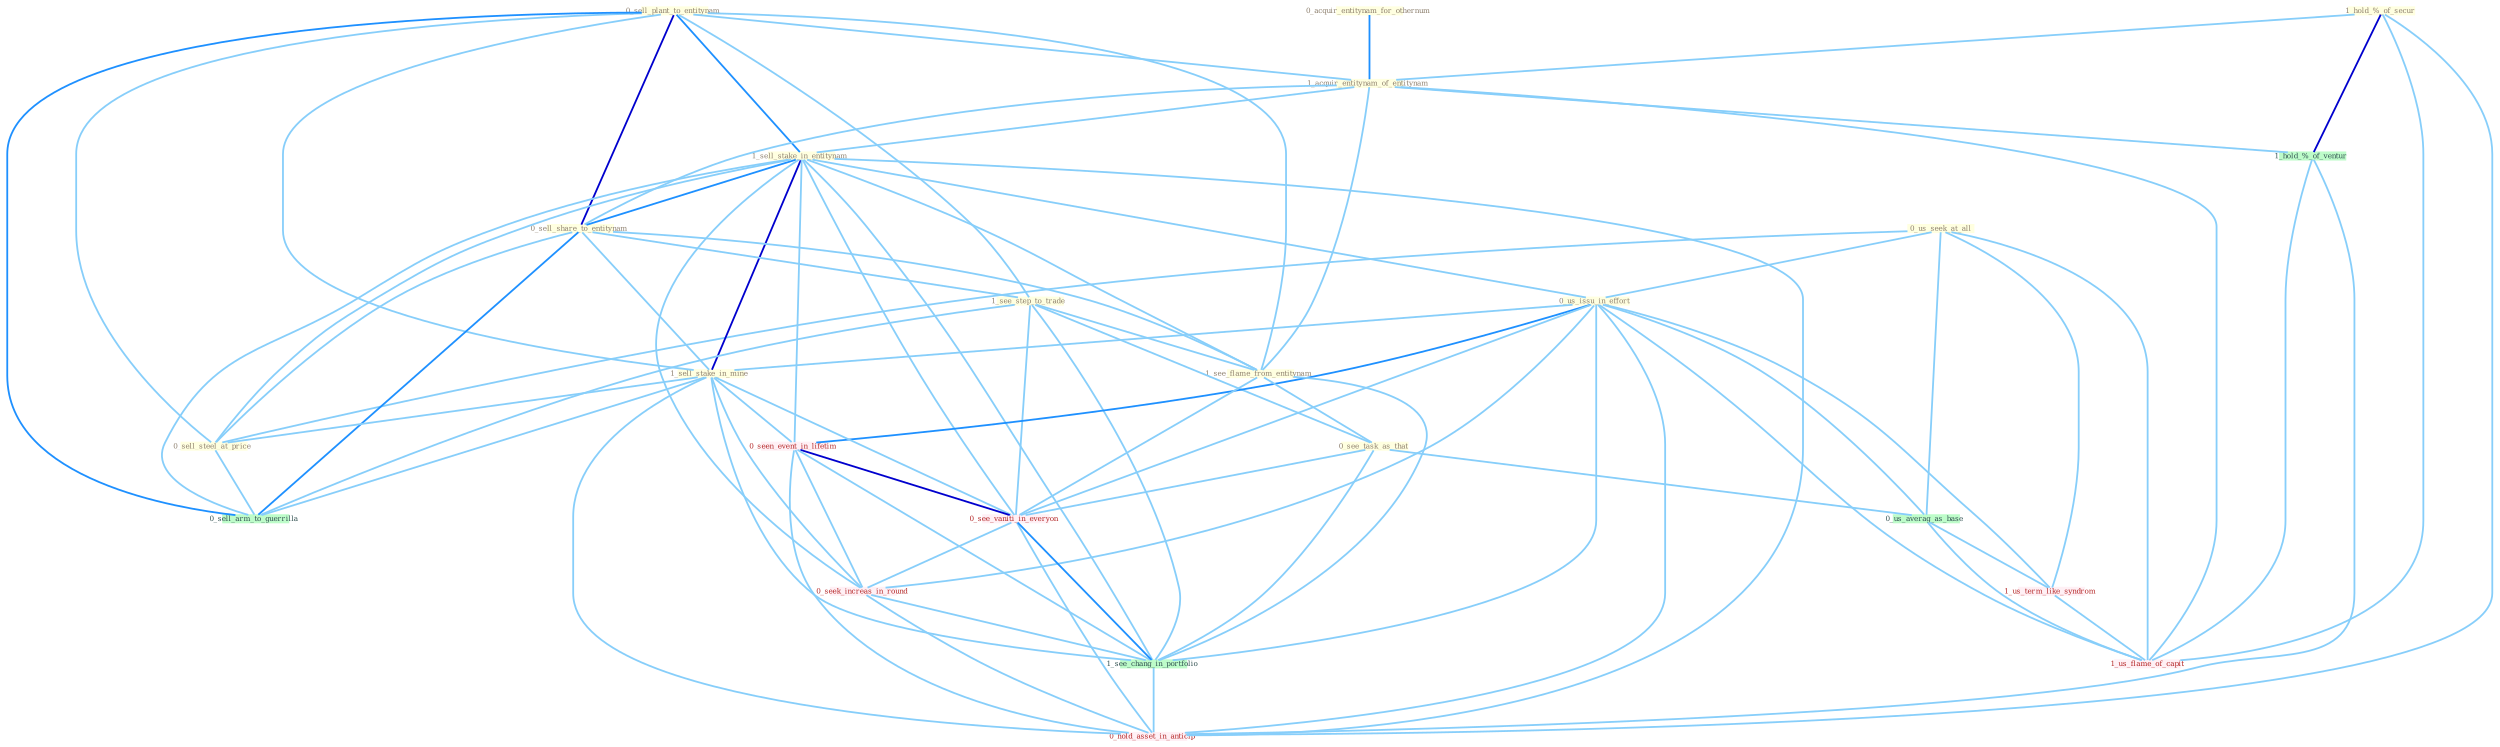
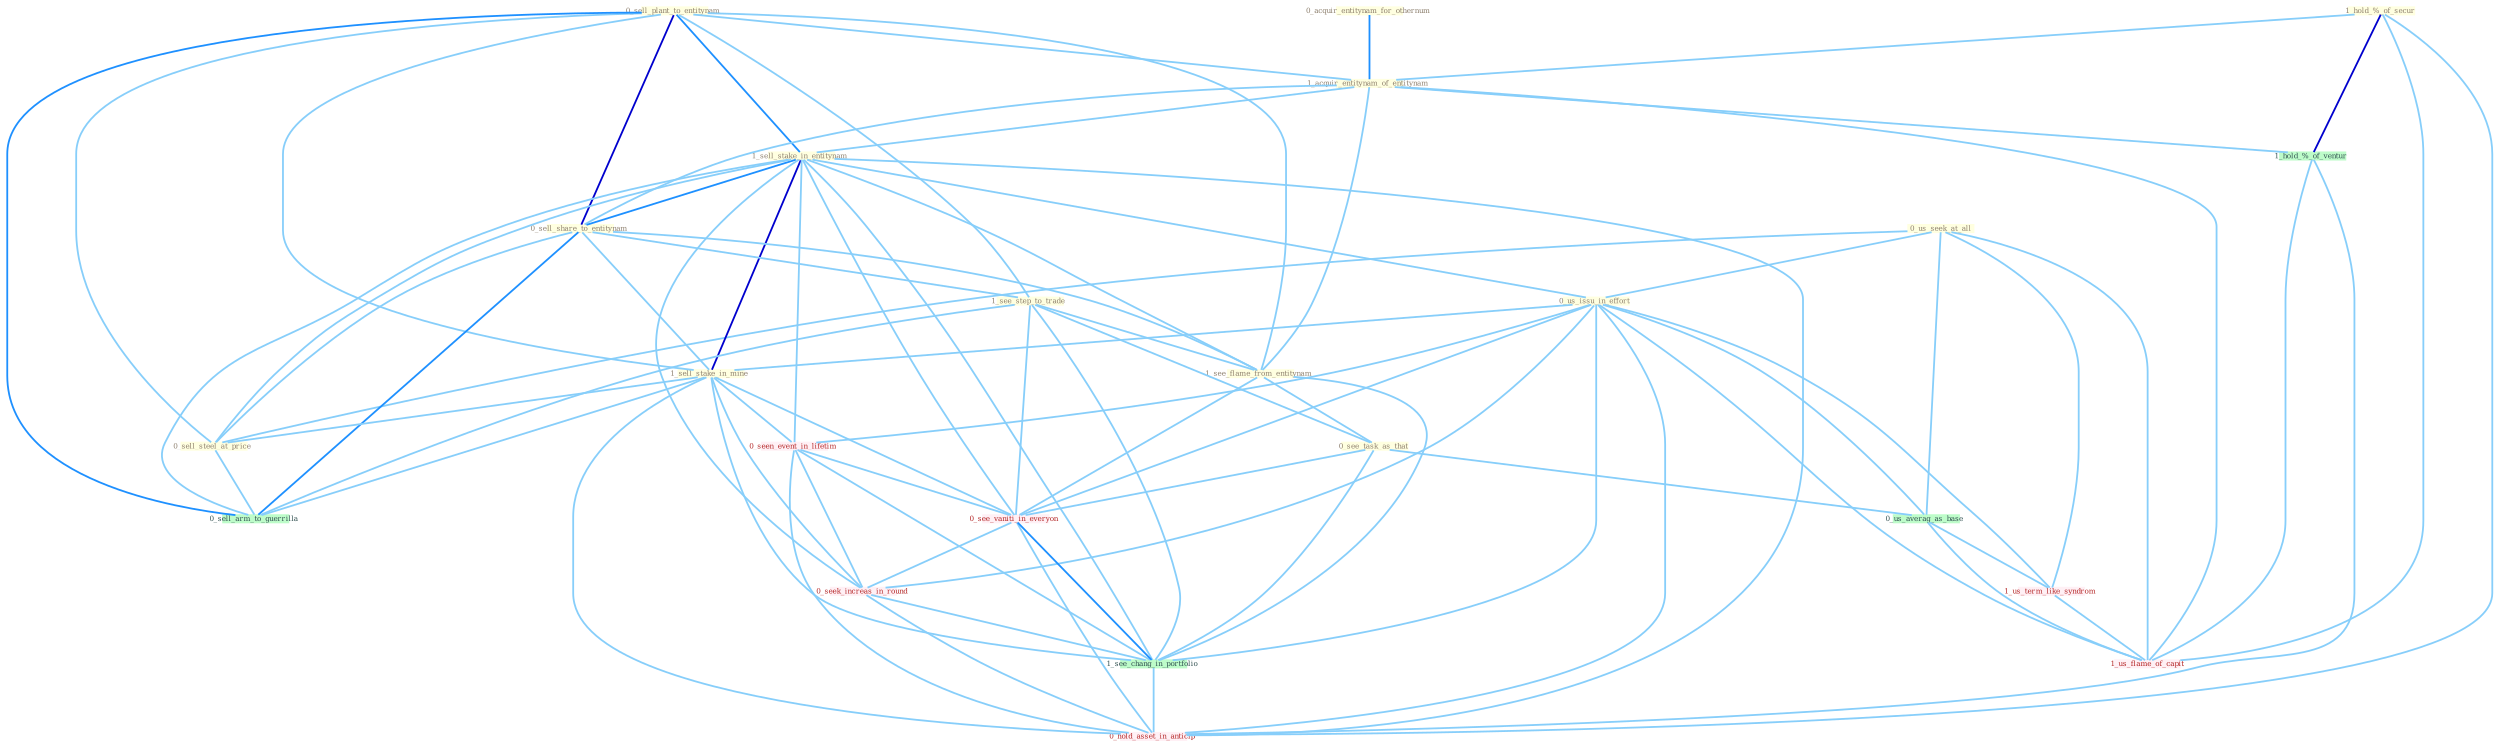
  graph {
    node [color="#ffffe0" fixedsize=true fontcolor="#8b7d6b" fontsize=4 shape=polygon style=filled]
    edge [color="#87cefa" w=1]
    "0_sell_plant_to_entitynam " [height=.06 width=.5]
    "1_hold_%_of_secur " [height=.06 width=.5]
    "0_acquir_entitynam_for_othernum " [height=.06 width=.5]
    "1_acquir_entitynam_of_entitynam " [height=.06 width=.5]
    n5 [height=.06 label="0_us_seek_at_all" width=.5]
    "1_sell_stake_in_entitynam " [height=.06 width=.5]
    "0_sell_share_to_entitynam " [height=.06 width=.5]
    "1_see_step_to_trade " [height=.06 width=.5]
    "0_us_issu_in_effort " [height=.06 width=.5]
    "1_sell_stake_in_mine " [height=.06 width=.5]
    "1_see_flame_from_entitynam " [height=.06 width=.5]
    "0_see_task_as_that " [height=.06 width=.5]
    "0_sell_steel_at_price " [height=.06 width=.5]
    "0_seen_event_in_lifetim " [color="#fff0f5" fontcolor="#b22222" height=.06 width=.5]
    "1_us_term_like_syndrom " [color="#fff0f5" fontcolor="#b22222" height=.06 width=.5]
    "0_see_vaniti_in_everyon " [color="#fff0f5" fontcolor="#b22222" height=.06 width=.5]
    "0_seek_increas_in_round " [color="#fff0f5" fontcolor="#b22222" height=.06 width=.5]
    n18 [color="#fff0f5" fontcolor="#b22222" height=.06 label="1_us_flame_of_capit" width=.5]
    "0_hold_asset_in_anticip " [color="#fff0f5" fontcolor="#b22222" height=.06 width=.5]
    "0_sell_arm_to_guerrilla " [color="#BDFCC9" fontcolor="#2f4f4f" height=.06 width=.5]
    "1_hold_%_of_ventur " [color="#BDFCC9" fontcolor="#2f4f4f" height=.06 width=.5]
    "0_us_averag_as_base " [color="#BDFCC9" fontcolor="#2f4f4f" height=.06 width=.5]
    "1_see_chang_in_portfolio " [color="#BDFCC9" fontcolor="#2f4f4f" height=.06 width=.5]
    subgraph sub_1 {
      "0_sell_plant_to_entitynam "
      "1_hold_%_of_secur "
      "0_acquir_entitynam_for_othernum "
      "1_acquir_entitynam_of_entitynam "
      n5
      "1_sell_stake_in_entitynam "
      "0_sell_share_to_entitynam "
      "1_see_step_to_trade "
      "0_us_issu_in_effort "
      "1_sell_stake_in_mine "
      "1_see_flame_from_entitynam "
      "0_see_task_as_that "
      "0_sell_steel_at_price "
    }
    subgraph sub_2 {
      "0_seen_event_in_lifetim "
      "1_us_term_like_syndrom "
      "0_see_vaniti_in_everyon "
      "0_seek_increas_in_round "
      n18
      "0_hold_asset_in_anticip "
    }
    "0_sell_plant_to_entitynam " -- "1_acquir_entitynam_of_entitynam "
    "0_sell_plant_to_entitynam " -- "1_sell_stake_in_entitynam " [color="#1e90ff" w=2]
    "0_sell_plant_to_entitynam " -- "0_sell_share_to_entitynam " [color="#0000cd" w=3]
    "0_sell_plant_to_entitynam " -- "1_see_step_to_trade "
    "0_sell_plant_to_entitynam " -- "1_sell_stake_in_mine "
    "0_sell_plant_to_entitynam " -- "1_see_flame_from_entitynam "
    "0_sell_plant_to_entitynam " -- "0_sell_steel_at_price "
    "0_sell_plant_to_entitynam " -- "0_sell_arm_to_guerrilla " [color="#1e90ff" w=2]
    "1_hold_%_of_secur " -- "1_acquir_entitynam_of_entitynam "
    "1_hold_%_of_secur " -- n18
    "1_hold_%_of_secur " -- "0_hold_asset_in_anticip "
    "1_hold_%_of_secur " -- "1_hold_%_of_ventur " [color="#0000cd" w=3]
    "0_acquir_entitynam_for_othernum " -- "1_acquir_entitynam_of_entitynam " [color="#1e90ff" w=2]
    "1_acquir_entitynam_of_entitynam " -- "1_sell_stake_in_entitynam "
    "1_acquir_entitynam_of_entitynam " -- "0_sell_share_to_entitynam "
    "1_acquir_entitynam_of_entitynam " -- "1_see_flame_from_entitynam "
    "1_acquir_entitynam_of_entitynam " -- n18
    "1_acquir_entitynam_of_entitynam " -- "1_hold_%_of_ventur "
    n5 -- "0_us_issu_in_effort "
    n5 -- "0_sell_steel_at_price "
    n5 -- "1_us_term_like_syndrom "
    n5 -- n18
    n5 -- "0_us_averag_as_base "
    "1_sell_stake_in_entitynam " -- "0_sell_share_to_entitynam " [color="#1e90ff" w=2]
    "1_sell_stake_in_entitynam " -- "0_us_issu_in_effort "
    "1_sell_stake_in_entitynam " -- "1_sell_stake_in_mine " [color="#0000cd" w=3]
    "1_sell_stake_in_entitynam " -- "1_see_flame_from_entitynam "
    "1_sell_stake_in_entitynam " -- "0_sell_steel_at_price "
    "1_sell_stake_in_entitynam " -- "0_seen_event_in_lifetim "
    "1_sell_stake_in_entitynam " -- "0_see_vaniti_in_everyon "
    "1_sell_stake_in_entitynam " -- "0_seek_increas_in_round "
    "1_sell_stake_in_entitynam " -- "0_hold_asset_in_anticip "
    "1_sell_stake_in_entitynam " -- "0_sell_arm_to_guerrilla "
    "1_sell_stake_in_entitynam " -- "1_see_chang_in_portfolio "
    "0_sell_share_to_entitynam " -- "1_see_step_to_trade "
    "0_sell_share_to_entitynam " -- "1_sell_stake_in_mine "
    "0_sell_share_to_entitynam " -- "1_see_flame_from_entitynam "
    "0_sell_share_to_entitynam " -- "0_sell_steel_at_price "
    "0_sell_share_to_entitynam " -- "0_sell_arm_to_guerrilla " [color="#1e90ff" w=2]
    "1_see_step_to_trade " -- "1_see_flame_from_entitynam "
    "1_see_step_to_trade " -- "0_see_task_as_that "
    "1_see_step_to_trade " -- "0_see_vaniti_in_everyon "
    "1_see_step_to_trade " -- "0_sell_arm_to_guerrilla "
    "1_see_step_to_trade " -- "1_see_chang_in_portfolio "
    "0_us_issu_in_effort " -- "1_sell_stake_in_mine "
-   "0_us_issu_in_effort " -- "0_seen_event_in_lifetim " [color="#1e90ff"]
+   "0_us_issu_in_effort " -- "0_seen_event_in_lifetim "
    "0_us_issu_in_effort " -- "1_us_term_like_syndrom "
    "0_us_issu_in_effort " -- "0_see_vaniti_in_everyon "
    "0_us_issu_in_effort " -- "0_seek_increas_in_round "
    "0_us_issu_in_effort " -- n18
    "0_us_issu_in_effort " -- "0_hold_asset_in_anticip "
    "0_us_issu_in_effort " -- "0_us_averag_as_base "
    "0_us_issu_in_effort " -- "1_see_chang_in_portfolio "
    "1_sell_stake_in_mine " -- "0_sell_steel_at_price "
    "1_sell_stake_in_mine " -- "0_seen_event_in_lifetim "
    "1_sell_stake_in_mine " -- "0_see_vaniti_in_everyon "
    "1_sell_stake_in_mine " -- "0_seek_increas_in_round "
    "1_sell_stake_in_mine " -- "0_hold_asset_in_anticip "
    "1_sell_stake_in_mine " -- "0_sell_arm_to_guerrilla "
    "1_sell_stake_in_mine " -- "1_see_chang_in_portfolio "
    "1_see_flame_from_entitynam " -- "0_see_task_as_that "
    "1_see_flame_from_entitynam " -- "0_see_vaniti_in_everyon "
    "1_see_flame_from_entitynam " -- "1_see_chang_in_portfolio "
    "0_see_task_as_that " -- "0_see_vaniti_in_everyon "
    "0_see_task_as_that " -- "0_us_averag_as_base "
    "0_see_task_as_that " -- "1_see_chang_in_portfolio "
    "0_sell_steel_at_price " -- "0_sell_arm_to_guerrilla "
-   "0_seen_event_in_lifetim " -- "0_see_vaniti_in_everyon " [color="#0000cd"]
+   "0_seen_event_in_lifetim " -- "0_see_vaniti_in_everyon "
    "0_seen_event_in_lifetim " -- "0_seek_increas_in_round "
    "0_seen_event_in_lifetim " -- "0_hold_asset_in_anticip "
    "0_seen_event_in_lifetim " -- "1_see_chang_in_portfolio "
    "1_us_term_like_syndrom " -- n18
    "0_see_vaniti_in_everyon " -- "0_seek_increas_in_round "
    "0_see_vaniti_in_everyon " -- "0_hold_asset_in_anticip "
    "0_see_vaniti_in_everyon " -- "1_see_chang_in_portfolio " [color="#1e90ff" w=2]
    "0_seek_increas_in_round " -- "0_hold_asset_in_anticip "
    "0_seek_increas_in_round " -- "1_see_chang_in_portfolio "
    "1_hold_%_of_ventur " -- n18
    "1_hold_%_of_ventur " -- "0_hold_asset_in_anticip "
    "0_us_averag_as_base " -- "1_us_term_like_syndrom "
    "0_us_averag_as_base " -- n18
    "1_see_chang_in_portfolio " -- "0_hold_asset_in_anticip "
  }
